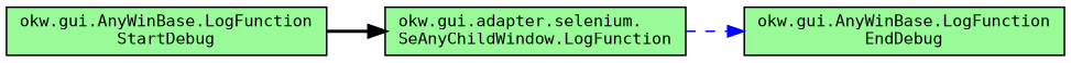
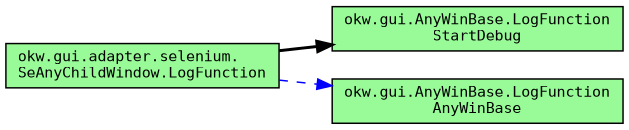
  digraph {
    fontname="DejaVu Sans Mono"
    rankdir=LR
    node [color=black fillcolor=palegreen fontname="DejaVu Sans Mono" fontsize=10 shape=record style=filled]
    edge [arrowhead=normal fontname="DejaVu Sans Mono" fontsize=10 labelfontname=Helvetica labelfontsize=10]
    n1 [fontcolor=black height=0.2 label="okw.gui.adapter.selenium.\lSeAnyChildWindow.LogFunction" width=0.4]
    n2 [height=0.2 label="okw.gui.AnyWinBase.LogFunction\lStartDebug" width=0.4]
-   n3 [height=0.2 label="okw.gui.AnyWinBase.LogFunction\lEndDebug" width=0.4]
-   n2 -> n1 [color=black style=bold]
+   n3 [height=0.2 label="okw.gui.AnyWinBase.LogFunction\lAnyWinBase" width=0.4]
+   n1 -> n2 [color=black style=bold]
    n1 -> n3 [color=blue style=dashed]
  }
